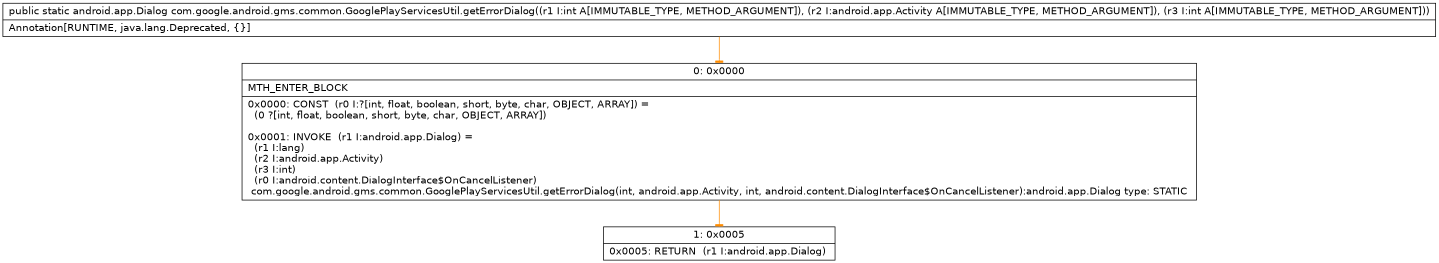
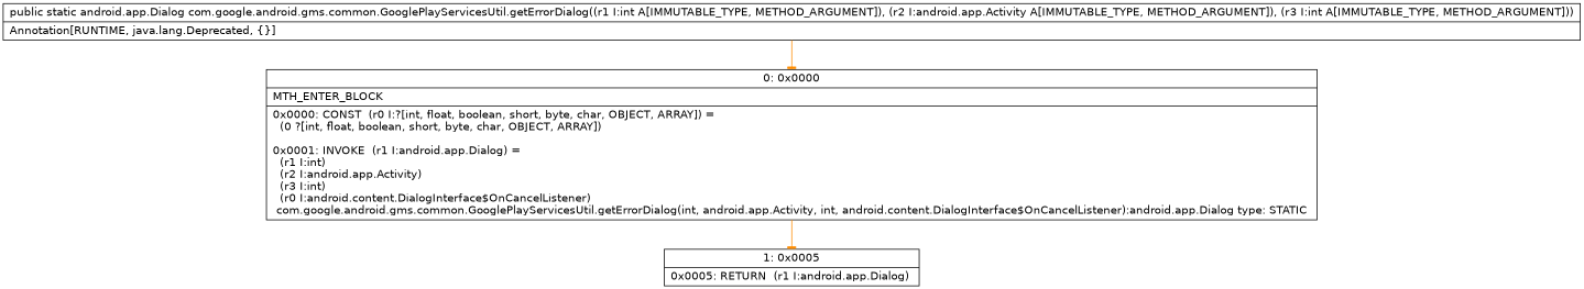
  digraph {
    fontname="DejaVu Sans"
    node [shape=record fontname="DejaVu Sans"]
    edge [color=darkorange arrowhead=tee fontname="DejaVu Sans"]
-   n1 [label="{0\:\ 0x0000|MTH_ENTER_BLOCK\l|0x0000: CONST  (r0 I:?[int, float, boolean, short, byte, char, OBJECT, ARRAY]) = \l  (0 ?[int, float, boolean, short, byte, char, OBJECT, ARRAY])\l \l0x0001: INVOKE  (r1 I:android.app.Dialog) = \l  (r1 I:lang)\l  (r2 I:android.app.Activity)\l  (r3 I:int)\l  (r0 I:android.content.DialogInterface$OnCancelListener)\l com.google.android.gms.common.GooglePlayServicesUtil.getErrorDialog(int, android.app.Activity, int, android.content.DialogInterface$OnCancelListener):android.app.Dialog type: STATIC \l}"]
+   n1 [label="{0\:\ 0x0000|MTH_ENTER_BLOCK\l|0x0000: CONST  (r0 I:?[int, float, boolean, short, byte, char, OBJECT, ARRAY]) = \l  (0 ?[int, float, boolean, short, byte, char, OBJECT, ARRAY])\l \l0x0001: INVOKE  (r1 I:android.app.Dialog) = \l  (r1 I:int)\l  (r2 I:android.app.Activity)\l  (r3 I:int)\l  (r0 I:android.content.DialogInterface$OnCancelListener)\l com.google.android.gms.common.GooglePlayServicesUtil.getErrorDialog(int, android.app.Activity, int, android.content.DialogInterface$OnCancelListener):android.app.Dialog type: STATIC \l}"]
    n2 [label="{1\:\ 0x0005|0x0005: RETURN  (r1 I:android.app.Dialog) \l}"]
    n3 [label="{public static android.app.Dialog com.google.android.gms.common.GooglePlayServicesUtil.getErrorDialog((r1 I:int A[IMMUTABLE_TYPE, METHOD_ARGUMENT]), (r2 I:android.app.Activity A[IMMUTABLE_TYPE, METHOD_ARGUMENT]), (r3 I:int A[IMMUTABLE_TYPE, METHOD_ARGUMENT]))  | Annotation[RUNTIME, java.lang.Deprecated, \{\}]\l}"]
    n1 -> n2
    n3 -> n1
  }
